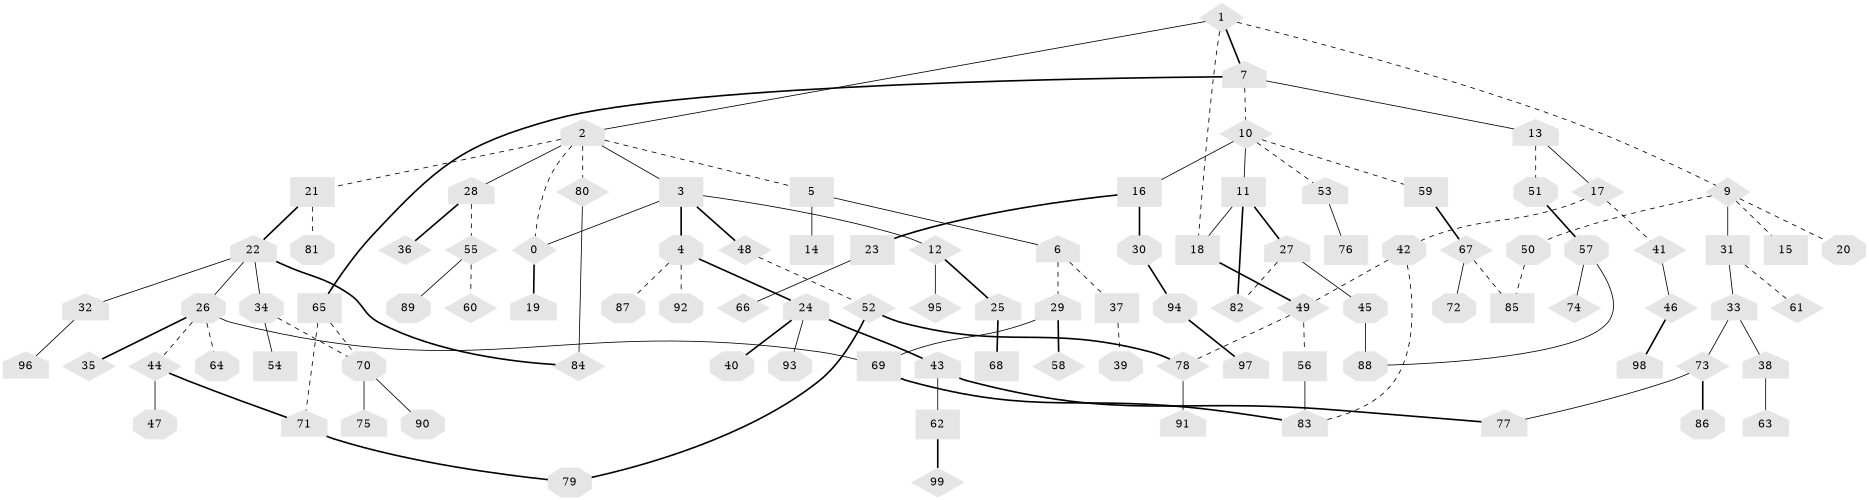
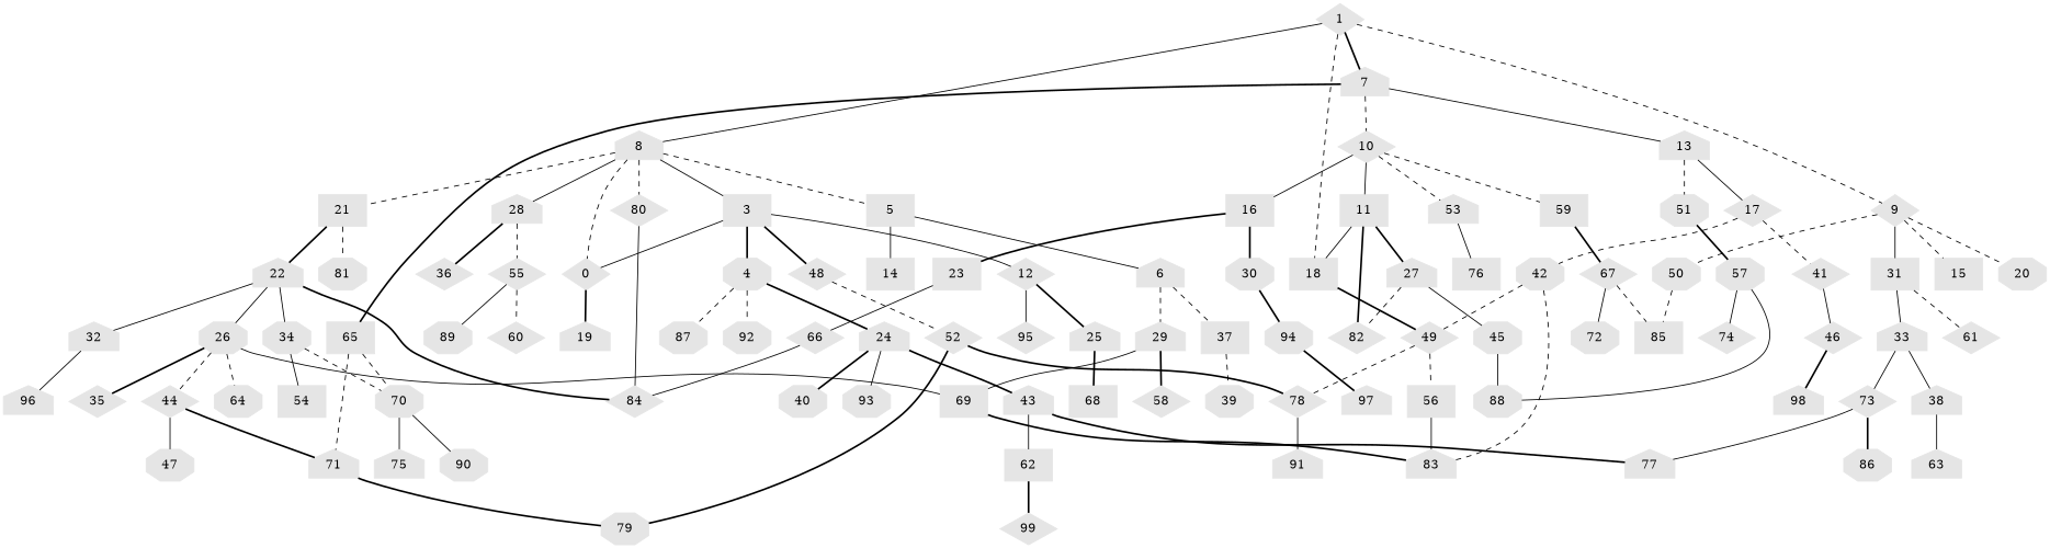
  graph {
    node [color=gray90 shape=diamond style=filled]
    edge [style=solid]
-   2 [shape=house]
+   2 [shape=house label=8]
    1
    7 [shape=house]
    9
    18 [shape=box]
    3 [shape=box]
    5 [shape=box]
    n8 [label=0]
    21 [shape=box]
    28 [shape=house]
    80
    10
    13 [shape=house]
    65 [shape=box]
    15 [shape=box]
    20 [shape=octagon]
    31 [shape=box]
    50 [shape=octagon]
    49
    4 [shape=octagon]
    12
    48
    6 [shape=house]
    14 [shape=box]
    19 [shape=house]
    22 [shape=house]
    81 [shape=octagon]
    36
    55
    84
    24 [shape=house]
    87 [shape=octagon]
    92 [shape=octagon]
    25 [shape=house]
    95
    52
    40 [shape=octagon]
    43 [shape=house]
    93 [shape=octagon]
    29 [shape=house]
    37 [shape=box]
    69 [shape=box]
    58
    39 [shape=octagon]
    11 [shape=box]
    16 [shape=box]
    53 [shape=house]
    59 [shape=box]
    17
    51 [shape=octagon]
    70 [shape=octagon]
    71 [shape=house]
    33 [shape=house]
    61
    85 [shape=box]
    27 [shape=house]
    82
    23 [shape=box]
    30 [shape=octagon]
    76 [shape=box]
    67
    45 [shape=octagon]
    68 [shape=box]
    41
    42 [shape=octagon]
    57 [shape=octagon]
    66
    94 [shape=octagon]
    46
    83 [shape=house]
    56 [shape=box]
    78
    26 [shape=octagon]
    32 [shape=house]
    34 [shape=octagon]
    35
    44
    64 [shape=octagon]
    96 [shape=house]
    54 [shape=box]
    62 [shape=box]
    77 [shape=house]
    47 [shape=octagon]
    88 [shape=octagon]
    60
    89 [shape=octagon]
    97 [shape=house]
    38 [shape=house]
    73
    63 [shape=house]
    86 [shape=octagon]
    75 [shape=house]
    90 [shape=octagon]
    98 [shape=house]
    99
    79 [shape=octagon]
    91 [shape=house]
    74
    72 [shape=octagon]
    2 -- 3
    2 -- 5 [style=dashed]
    2 -- n8 [style=dashed]
    2 -- 21 [style=dashed]
    2 -- 28
    2 -- 80 [style=dashed]
    1 -- 2
    1 -- 7 [style=bold]
    1 -- 9 [style=dashed]
    1 -- 18 [style=dashed]
    7 -- 10 [style=dashed]
    7 -- 13
    7 -- 65 [style=bold]
    9 -- 15 [style=dashed]
    9 -- 20 [style=dashed]
    9 -- 31
    9 -- 50 [style=dashed]
    18 -- 49 [style=bold]
    3 -- n8
    3 -- 4 [style=bold]
    3 -- 12
    3 -- 48 [style=bold]
    5 -- 6
    5 -- 14
    n8 -- 19 [style=bold]
    21 -- 22 [style=bold]
    21 -- 81 [style=dashed]
    28 -- 36 [style=bold]
    28 -- 55 [style=dashed]
    80 -- 84
    10 -- 11
    10 -- 16
    10 -- 53 [style=dashed]
    10 -- 59 [style=dashed]
    13 -- 17
    13 -- 51 [style=dashed]
    65 -- 70 [style=dashed]
    65 -- 71 [style=dashed]
    31 -- 33
    31 -- 61 [style=dashed]
    50 -- 85 [style=dashed]
    49 -- 56 [style=dashed]
    49 -- 78 [style=dashed]
    4 -- 24 [style=bold]
    4 -- 87 [style=dashed]
    4 -- 92 [style=dashed]
    12 -- 25 [style=bold]
    12 -- 95
    48 -- 52 [style=dashed]
    6 -- 29 [style=dashed]
    6 -- 37 [style=dashed]
    22 -- 84 [style=bold]
    22 -- 26
    22 -- 32
    22 -- 34
    55 -- 60 [style=dashed]
    55 -- 89
    24 -- 40 [style=bold]
    24 -- 43 [style=bold]
    24 -- 93
    25 -- 68 [style=bold]
    52 -- 78 [style=bold]
    52 -- 79 [style=bold]
    43 -- 62
    43 -- 77 [style=bold]
    29 -- 69
    29 -- 58 [style=bold]
    37 -- 39 [style=dashed]
    69 -- 83 [style=bold]
    11 -- 18
    11 -- 27 [style=bold]
    11 -- 82 [style=bold]
    16 -- 23 [style=bold]
    16 -- 30 [style=bold]
    53 -- 76
    59 -- 67 [style=bold]
    17 -- 41 [style=dashed]
    17 -- 42 [style=dashed]
    51 -- 57 [style=bold]
    70 -- 75
    70 -- 90
    71 -- 79 [style=bold]
    33 -- 38
    33 -- 73
    27 -- 82 [style=dashed]
    27 -- 45
    23 -- 66
    30 -- 94 [style=bold]
    67 -- 85 [style=dashed]
    67 -- 72
    45 -- 88
    41 -- 46
    42 -- 49 [style=dashed]
    42 -- 83 [style=dashed]
    57 -- 88
    57 -- 74
+   66 -- 84
    94 -- 97 [style=bold]
    46 -- 98 [style=bold]
    56 -- 83
    78 -- 91
    26 -- 69
    26 -- 35 [style=bold]
    26 -- 44 [style=dashed]
    26 -- 64 [style=dashed]
    32 -- 96
    34 -- 70 [style=dashed]
    34 -- 54
    44 -- 71 [style=bold]
    44 -- 47
    62 -- 99 [style=bold]
    38 -- 63
    73 -- 77
    73 -- 86 [style=bold]
  }
